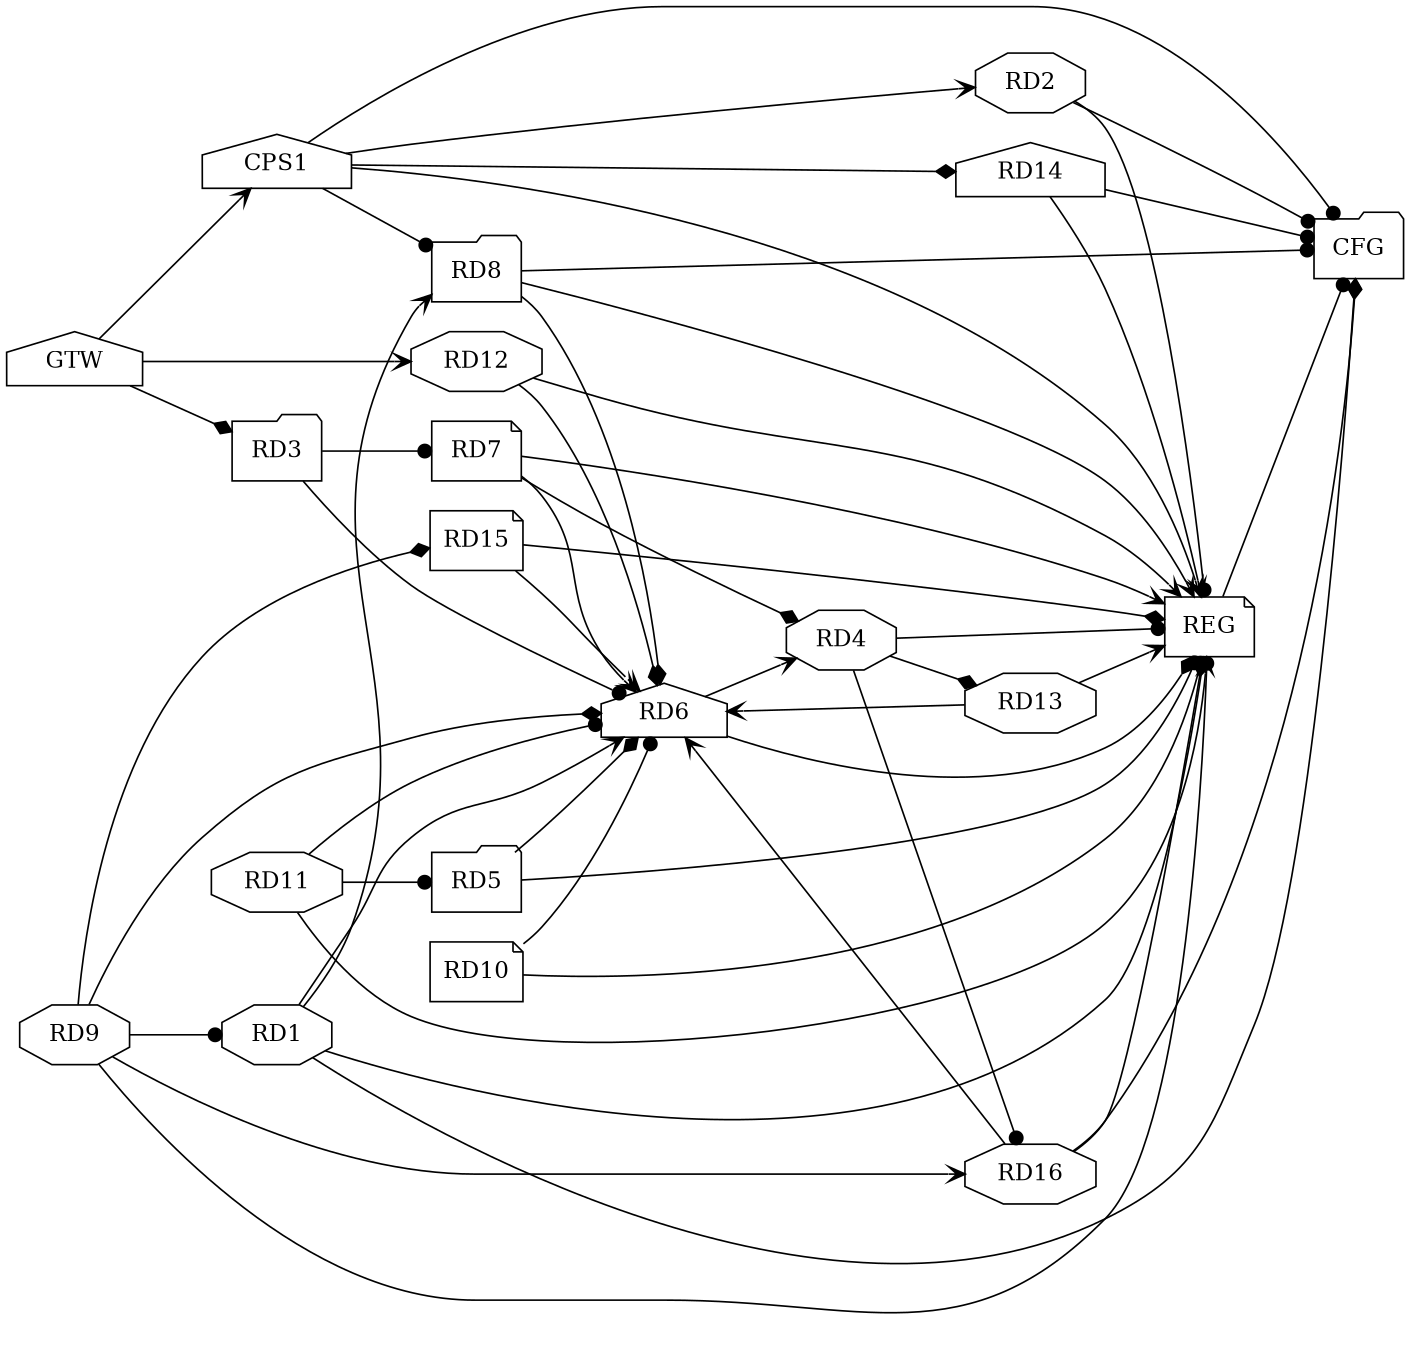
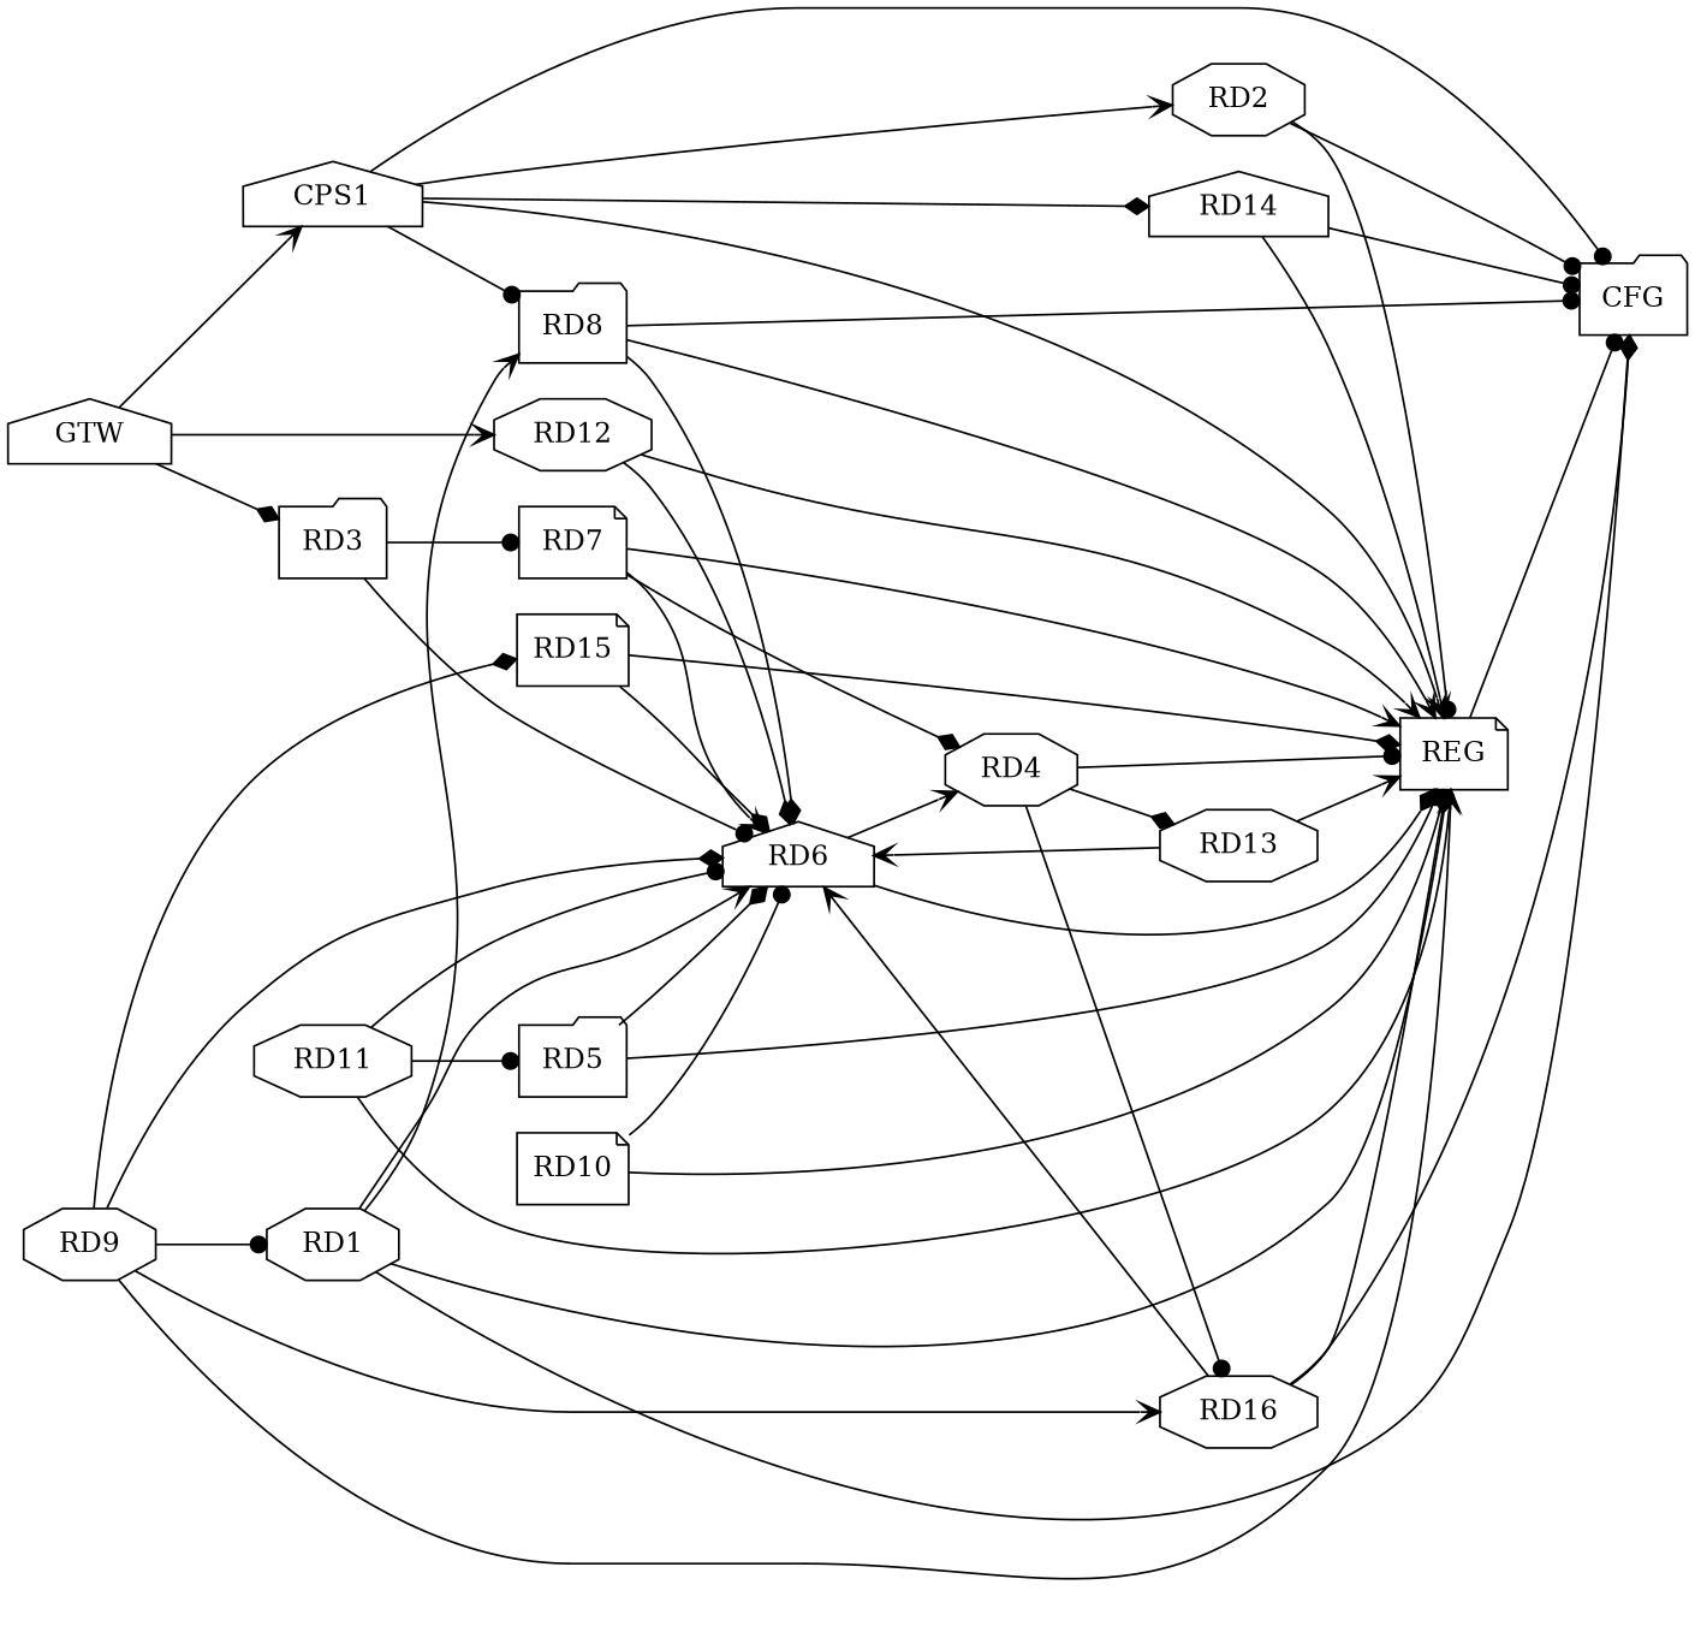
  strict digraph {
    rankdir=LR
    node [shape=octagon]
    edge [arrowhead=dot]
    n1 [label=RD1]
    n2 [label=RD6 shape=house]
    n3 [label=RD8 shape=folder]
    n4 [label=REG shape=note]
    n5 [label=CFG shape=folder]
    n6 [label=RD4]
    n7 [label=RD2]
    n8 [label=RD3 shape=folder]
    n9 [label=RD7 shape=note]
    n10 [label=RD13]
    n11 [label=RD16]
    n12 [label=RD5 shape=folder]
    n13 [label=RD9]
    n14 [label=RD15 shape=note]
    n15 [label=RD10 shape=note]
    n16 [label=RD11]
    n17 [label=RD12]
    n18 [label=RD14 shape=house]
    n19 [label=CPS1 shape=house]
    n20 [label=GTW shape=house]
    n1 -> n2 [arrowhead=vee]
    n1 -> n3 [arrowhead=vee]
    n1 -> n4
    n1 -> n5 [arrowhead=diamond]
    n2 -> n4 [arrowhead=diamond]
    n2 -> n6 [arrowhead=vee]
    n3 -> n2 [arrowhead=diamond]
    n3 -> n4 [arrowhead=vee]
    n3 -> n5
    n4 -> n5
    n6 -> n4
    n6 -> n10 [arrowhead=diamond]
    n6 -> n11
    n7 -> n4
    n7 -> n5
    n8 -> n2
    n8 -> n9
    n9 -> n2 [arrowhead=vee]
    n9 -> n4 [arrowhead=vee]
    n9 -> n6 [arrowhead=diamond]
    n10 -> n2 [arrowhead=vee]
    n10 -> n4 [arrowhead=vee]
    n11 -> n2 [arrowhead=vee]
    n11 -> n4 [arrowhead=diamond]
    n11 -> n5 [arrowhead=diamond]
    n12 -> n2 [arrowhead=diamond]
    n12 -> n4
    n13 -> n1
    n13 -> n2 [arrowhead=diamond]
-   n13 -> n4
+   n13 -> n4 [arrowhead=vee]
    n13 -> n11 [arrowhead=vee]
    n13 -> n14 [arrowhead=diamond]
-   n14 -> n2 [arrowhead=vee]
+   n14 -> n2 [arrowhead=diamond]
    n14 -> n4 [arrowhead=diamond]
    n15 -> n2
    n15 -> n4
    n16 -> n2
    n16 -> n4 [arrowhead=vee]
    n16 -> n12
    n17 -> n2 [arrowhead=diamond]
    n17 -> n4 [arrowhead=vee]
    n18 -> n4 [arrowhead=vee]
    n18 -> n5
    n19 -> n3
    n19 -> n4 [arrowhead=vee]
    n19 -> n5
    n19 -> n7 [arrowhead=vee]
    n19 -> n18 [arrowhead=diamond]
    n20 -> n8 [arrowhead=diamond]
    n20 -> n17 [arrowhead=vee]
    n20 -> n19 [arrowhead=vee]
  }
